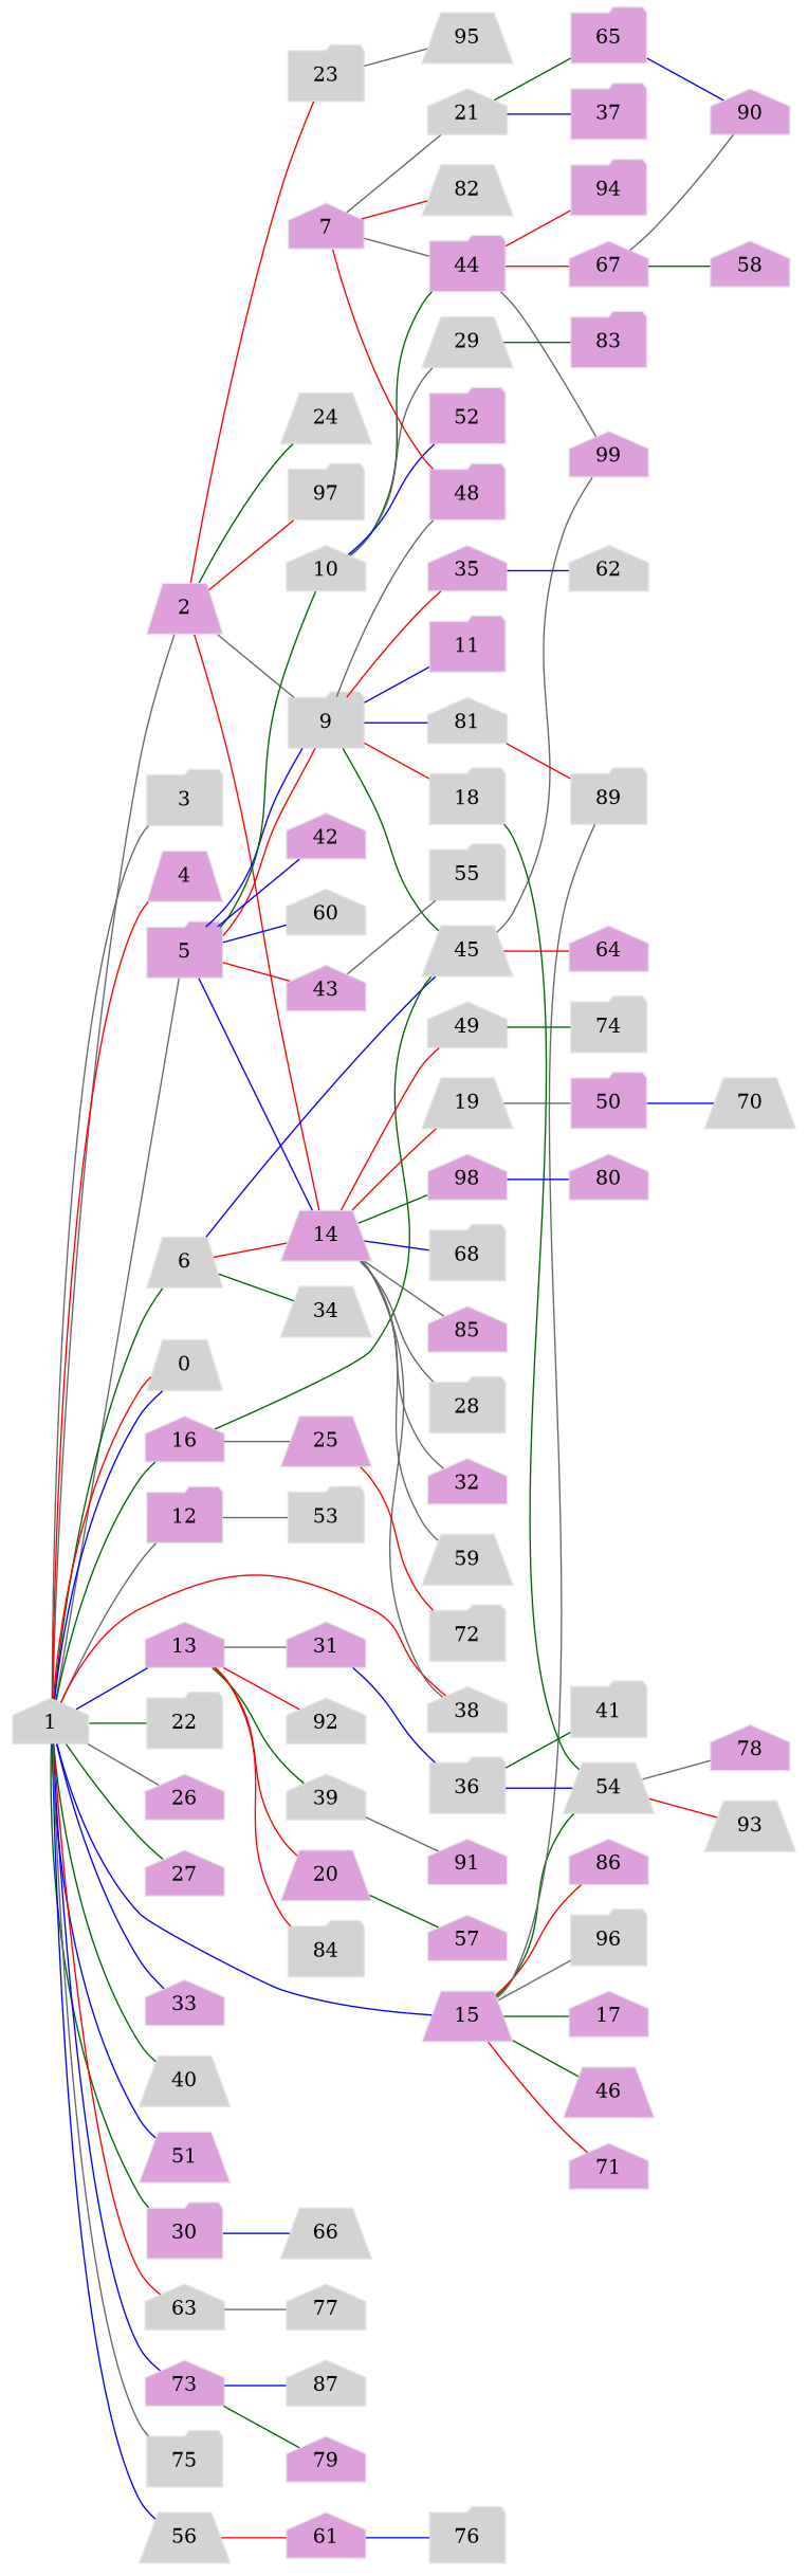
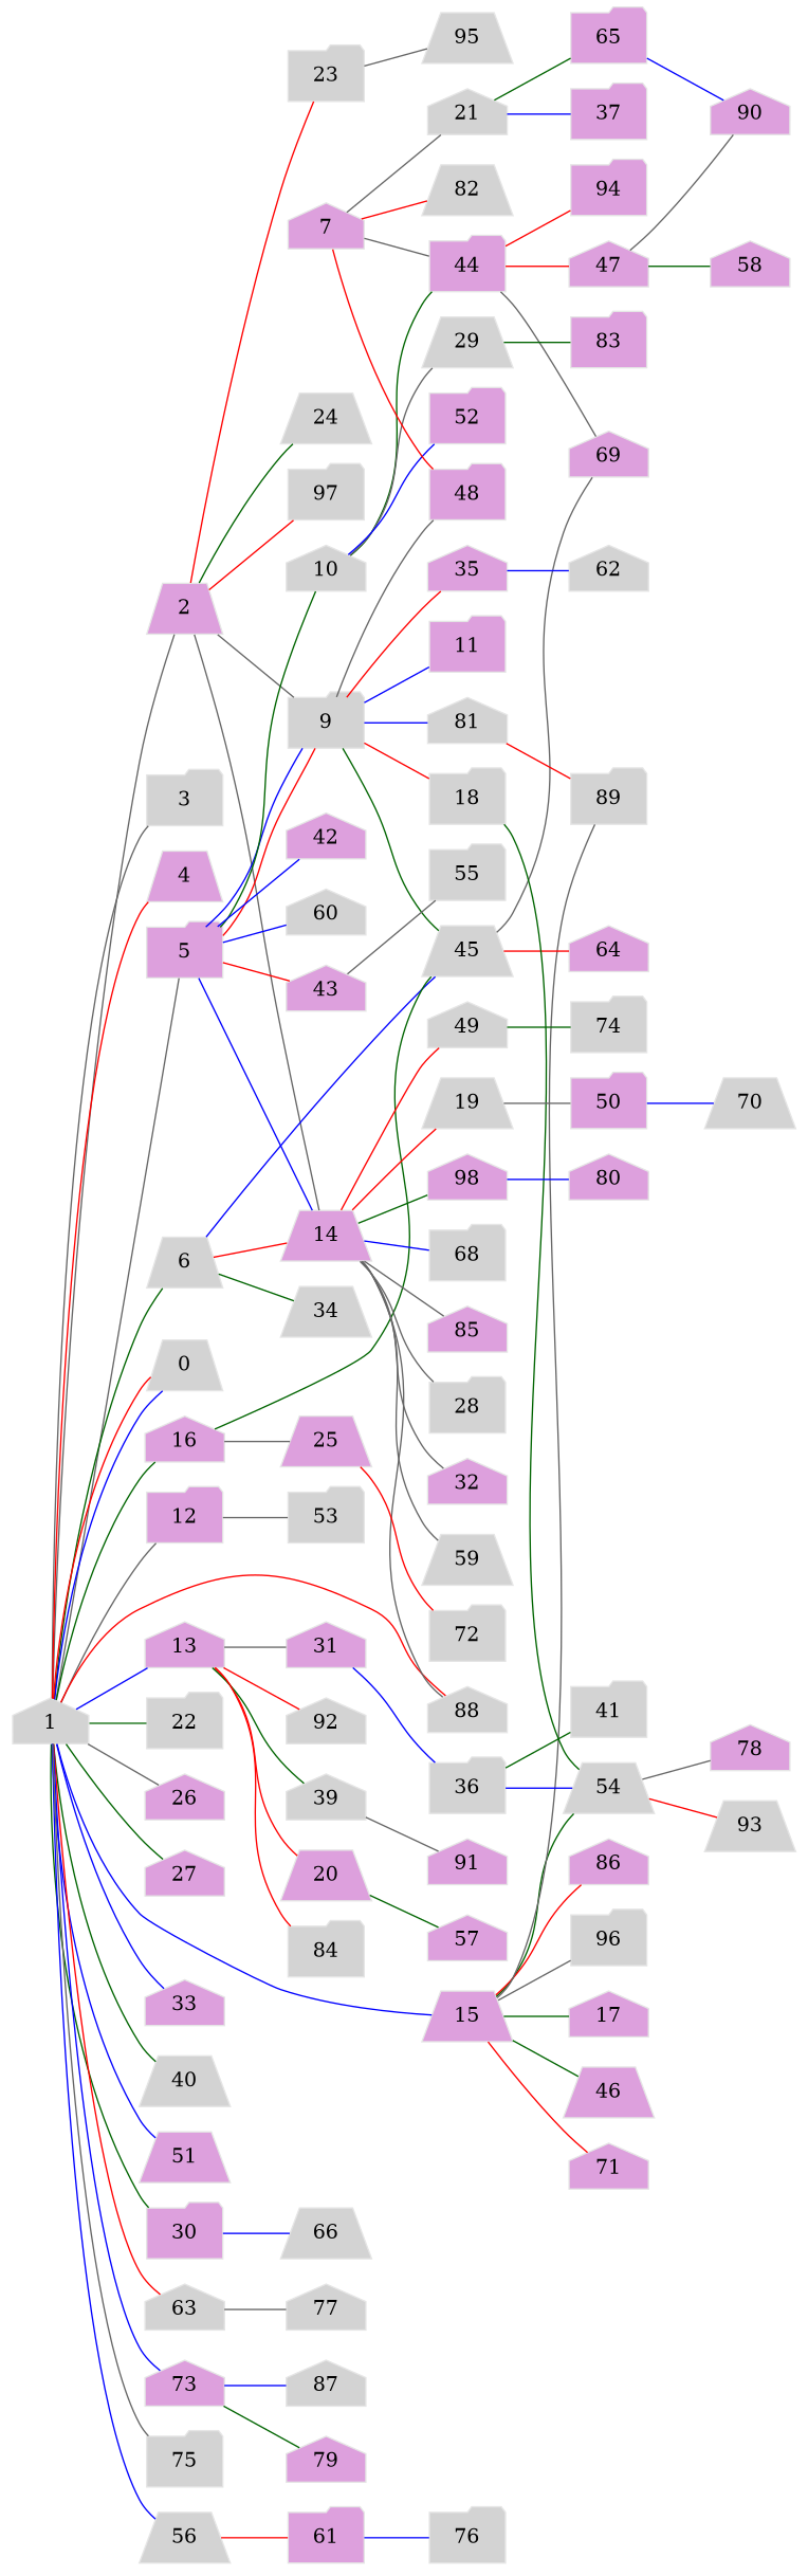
  graph {
    rankdir=LR
    node [color=gray90 fillcolor=plum shape=house style=filled]
    edge [color=gray40]
    2 [shape=trapezium]
    1 [fillcolor=lightgrey]
    3 [fillcolor=lightgrey shape=folder]
    4 [shape=trapezium]
    5 [shape=folder]
    6 [fillcolor=lightgrey shape=trapezium]
    n7 [fillcolor=lightgrey label=0 shape=trapezium]
    12 [shape=folder]
    13
    15 [shape=trapezium]
    16
    22 [fillcolor=lightgrey shape=folder]
    26
    27
    30 [shape=folder]
    33
    40 [fillcolor=lightgrey shape=trapezium]
    51 [shape=trapezium]
    56 [fillcolor=lightgrey shape=trapezium]
    63 [fillcolor=lightgrey]
    73
    75 [fillcolor=lightgrey shape=folder]
-   88 [fillcolor=lightgrey label=38]
+   88 [fillcolor=lightgrey]
    9 [fillcolor=lightgrey shape=folder]
    14 [shape=trapezium]
    23 [fillcolor=lightgrey shape=folder]
    24 [fillcolor=lightgrey shape=trapezium]
    n28 [fillcolor=lightgrey label=97 shape=folder]
    10 [fillcolor=lightgrey]
    42
    43
    60 [fillcolor=lightgrey]
    34 [fillcolor=lightgrey shape=trapezium]
    45 [fillcolor=lightgrey shape=trapezium]
    7
    21 [fillcolor=lightgrey]
    44 [shape=folder]
    48 [shape=folder]
    82 [fillcolor=lightgrey shape=trapezium]
    53 [fillcolor=lightgrey shape=folder]
    20 [shape=trapezium]
    31
    39 [fillcolor=lightgrey]
    84 [fillcolor=lightgrey shape=folder]
    92 [fillcolor=lightgrey]
    17
    46 [shape=trapezium]
    54 [fillcolor=lightgrey shape=trapezium]
    71
    86
    89 [fillcolor=lightgrey shape=folder]
    96 [fillcolor=lightgrey shape=folder]
    25 [shape=trapezium]
    66 [fillcolor=lightgrey shape=trapezium]
-   61
+   61 [shape=folder]
    77 [fillcolor=lightgrey]
    79
    87 [fillcolor=lightgrey]
    11 [shape=folder]
    18 [fillcolor=lightgrey shape=folder]
    35
    81 [fillcolor=lightgrey]
    19 [fillcolor=lightgrey shape=trapezium]
    28 [fillcolor=lightgrey shape=folder]
    32
    n66 [label=98]
    49 [fillcolor=lightgrey]
    59 [fillcolor=lightgrey shape=trapezium]
    68 [fillcolor=lightgrey shape=folder]
    85
    95 [fillcolor=lightgrey shape=trapezium]
    29 [fillcolor=lightgrey shape=trapezium]
    52 [shape=folder]
    55 [fillcolor=lightgrey shape=folder]
-   69 [label=99]
+   69
    64
    37 [shape=folder]
    65 [shape=folder]
-   47 [label=67]
+   47
    94 [shape=folder]
    62 [fillcolor=lightgrey]
    83 [shape=folder]
    57
    36 [fillcolor=lightgrey shape=folder]
    91
    50 [shape=folder]
    80
    74 [fillcolor=lightgrey shape=folder]
    78
    93 [fillcolor=lightgrey shape=trapezium]
    72 [fillcolor=lightgrey shape=folder]
    70 [fillcolor=lightgrey shape=trapezium]
    90
    41 [fillcolor=lightgrey shape=folder]
    58
    76 [fillcolor=lightgrey shape=folder]
    2 -- 9
-   2 -- 14 [color=red]
+   2 -- 14
    2 -- 23 [color=red]
    2 -- 24 [color=darkgreen]
    2 -- n28 [color=red]
    1 -- 2
    1 -- 3
    1 -- 4 [color=red]
    1 -- 5
    1 -- 6 [color=darkgreen]
    1 -- n7 [color=blue]
    1 -- n7 [color=red]
    1 -- 12
    1 -- 13 [color=blue]
    1 -- 15 [color=blue]
    1 -- 16 [color=darkgreen]
    1 -- 22 [color=darkgreen]
    1 -- 26
    1 -- 27 [color=darkgreen]
    1 -- 30 [color=darkgreen]
    1 -- 33 [color=blue]
    1 -- 40 [color=darkgreen]
    1 -- 51 [color=blue]
    1 -- 56 [color=blue]
    1 -- 63 [color=red]
    1 -- 73 [color=blue]
    1 -- 75
    1 -- 88 [color=red]
    5 -- 9 [color=red]
    5 -- 9 [color=blue]
    5 -- 14 [color=blue]
    5 -- 10 [color=darkgreen]
    5 -- 42 [color=blue]
    5 -- 43 [color=red]
    5 -- 60 [color=blue]
    6 -- 14 [color=red]
    6 -- 34 [color=darkgreen]
    6 -- 45 [color=blue]
    12 -- 53
    13 -- 20 [color=red]
    13 -- 31
    13 -- 39 [color=darkgreen]
    13 -- 84 [color=red]
    13 -- 92 [color=red]
    15 -- 17 [color=darkgreen]
    15 -- 46 [color=darkgreen]
    15 -- 54 [color=darkgreen]
    15 -- 71 [color=red]
    15 -- 86 [color=red]
    15 -- 89
    15 -- 96
    16 -- 45 [color=darkgreen]
    16 -- 25
    30 -- 66 [color=blue]
    56 -- 61 [color=red]
    63 -- 77
    73 -- 79 [color=darkgreen]
    73 -- 87 [color=blue]
    9 -- 45 [color=darkgreen]
    9 -- 48
    9 -- 11 [color=blue]
    9 -- 18 [color=red]
    9 -- 35 [color=red]
    9 -- 81 [color=blue]
    14 -- 88
    14 -- 19 [color=red]
    14 -- 28
    14 -- 32
    14 -- n66 [color=darkgreen]
    14 -- 49 [color=red]
    14 -- 59
    14 -- 68 [color=blue]
    14 -- 85
    23 -- 95
    10 -- 44 [color=darkgreen]
    10 -- 29
    10 -- 52 [color=blue]
    43 -- 55
    45 -- 69
    45 -- 64 [color=red]
    7 -- 21
    7 -- 44
    7 -- 48 [color=red]
    7 -- 82 [color=red]
    21 -- 37 [color=blue]
    21 -- 65 [color=darkgreen]
    44 -- 69
    44 -- 47 [color=red]
    44 -- 94 [color=red]
    20 -- 57 [color=darkgreen]
    31 -- 36 [color=blue]
    39 -- 91
    54 -- 78
    54 -- 93 [color=red]
    25 -- 72 [color=red]
    61 -- 76 [color=blue]
    18 -- 54 [color=darkgreen]
    35 -- 62 [color=blue]
    81 -- 89 [color=red]
    19 -- 50
    n66 -- 80 [color=blue]
    49 -- 74 [color=darkgreen]
    29 -- 83 [color=darkgreen]
    65 -- 90 [color=blue]
    47 -- 90
    47 -- 58 [color=darkgreen]
    36 -- 54 [color=blue]
    36 -- 41 [color=darkgreen]
    50 -- 70 [color=blue]
  }
